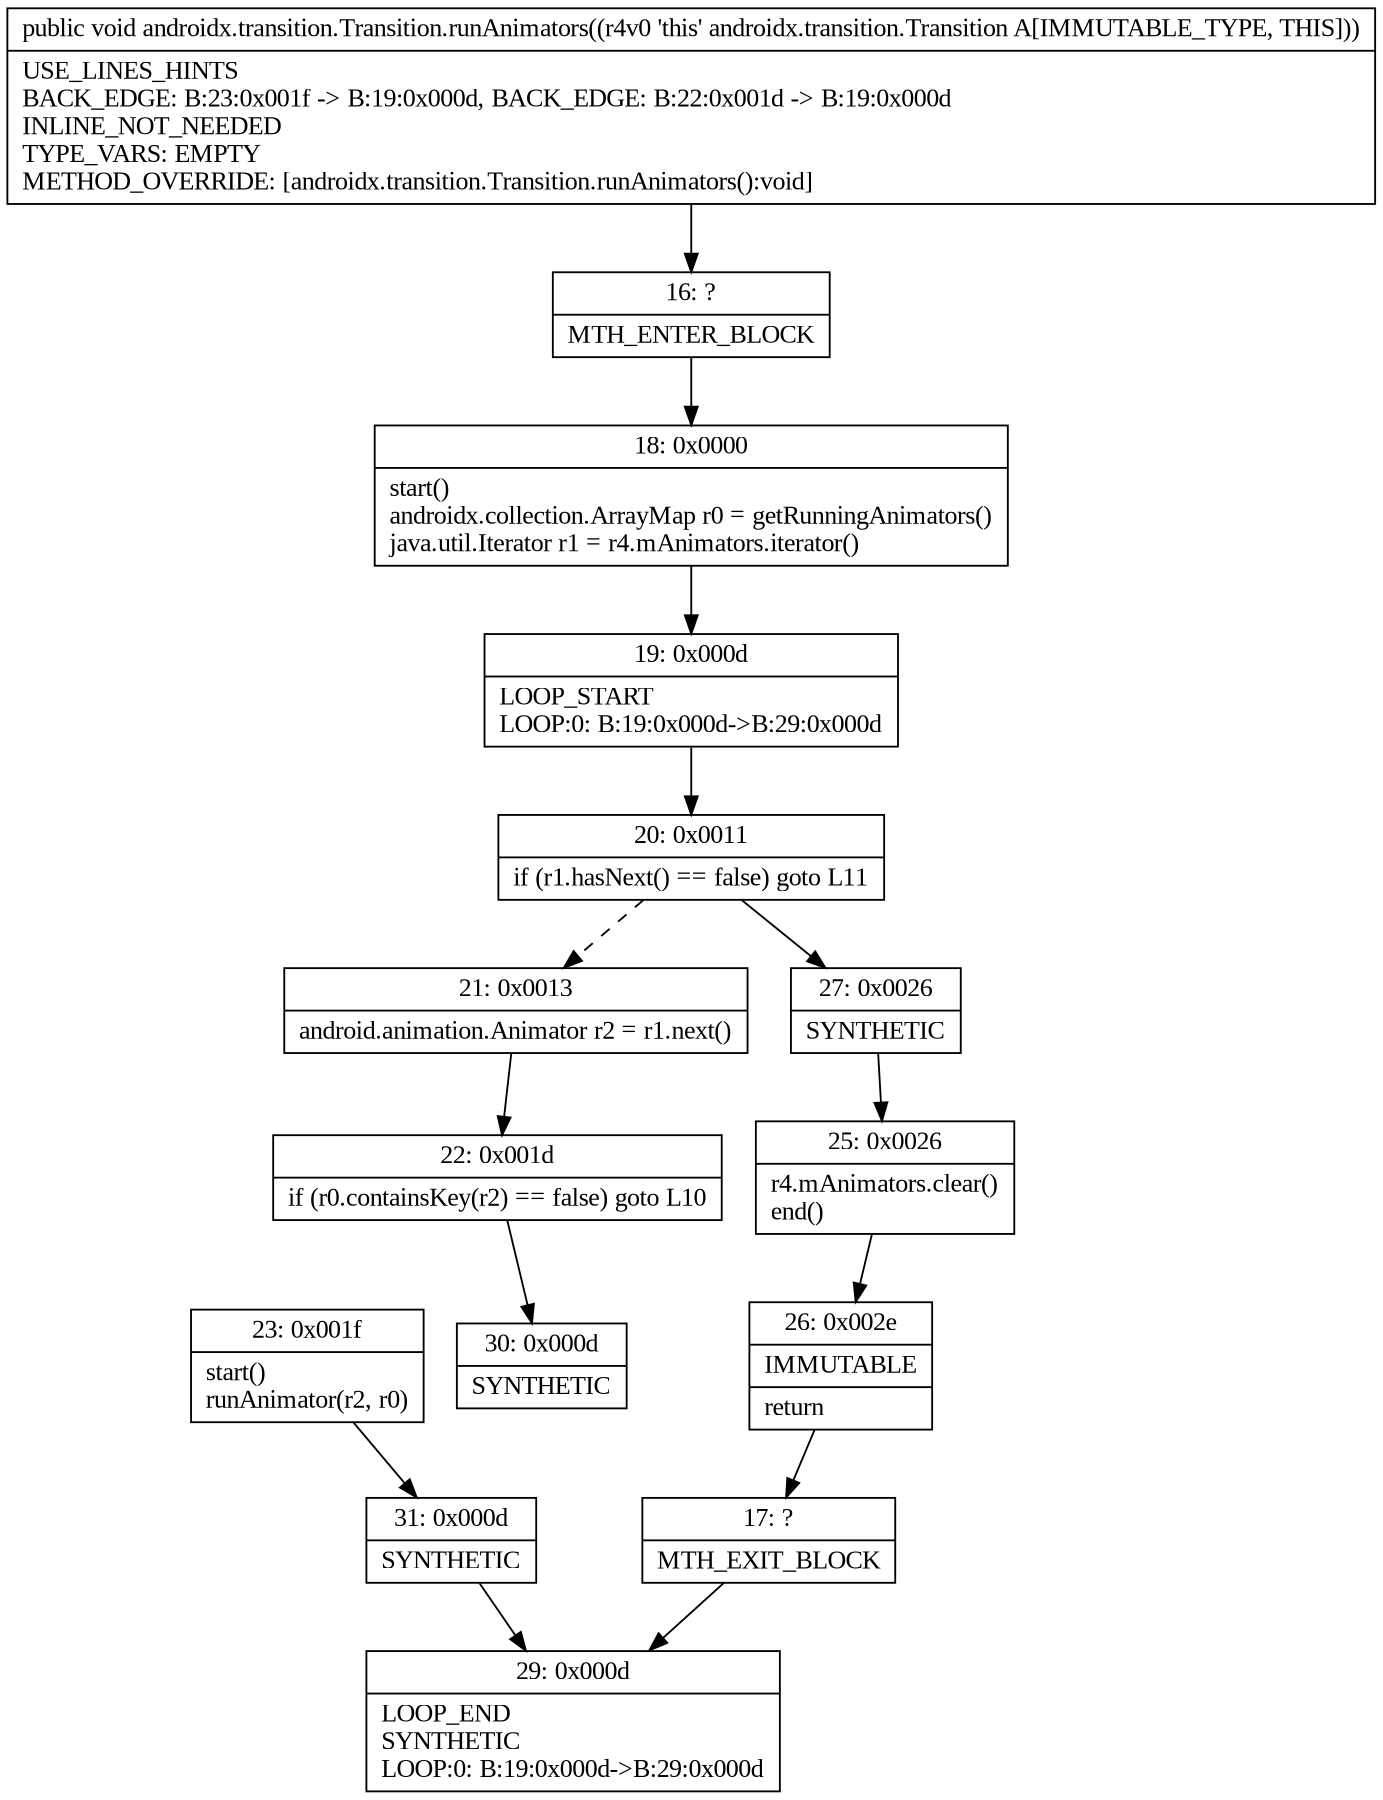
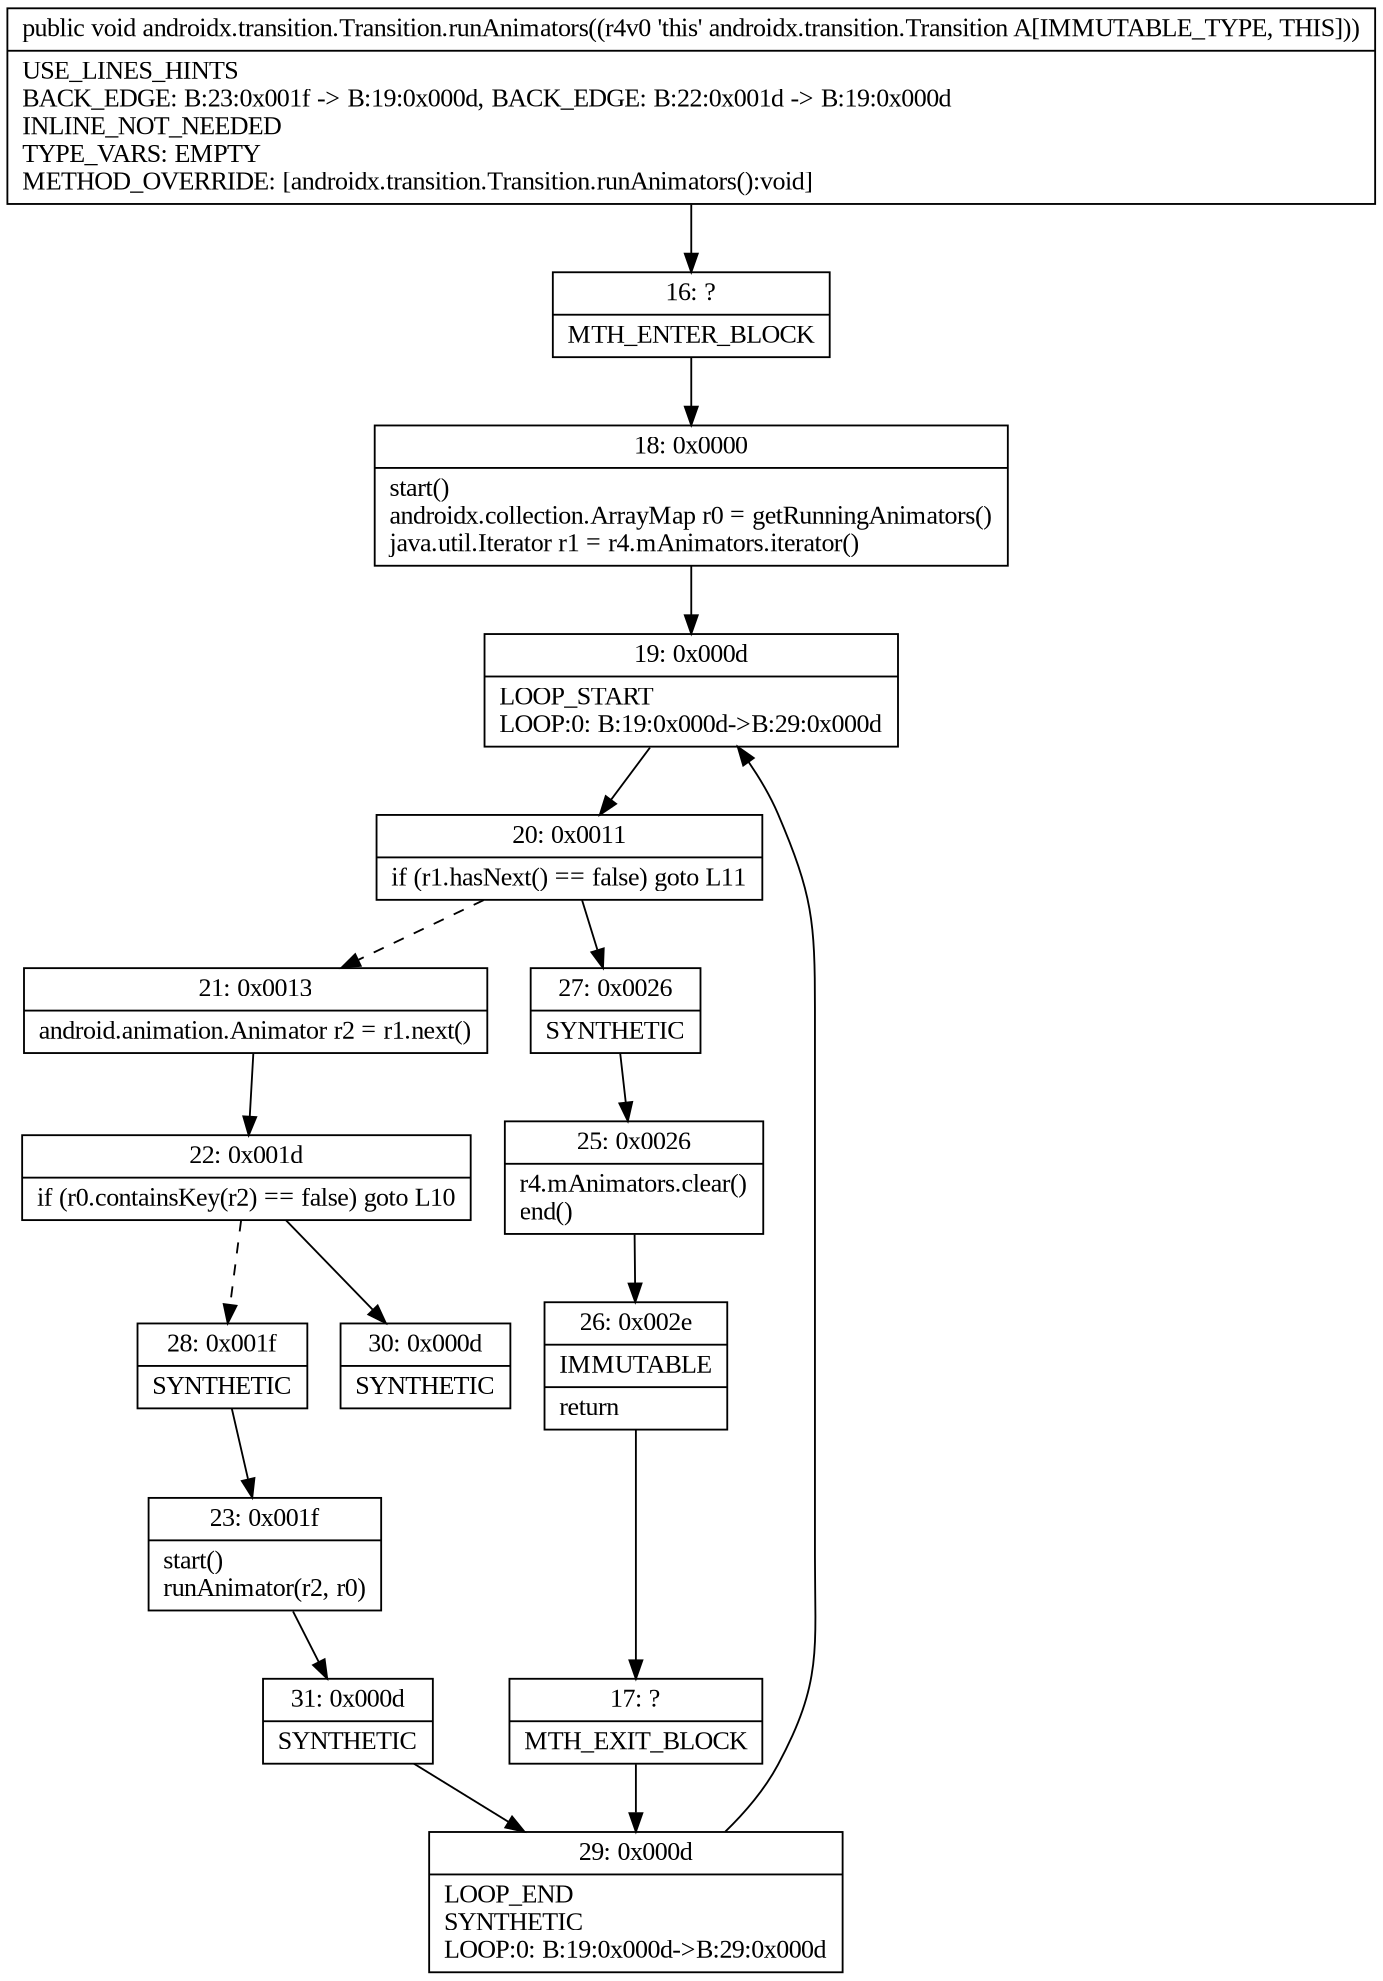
  digraph {
    fontname="Liberation Serif"
    node [fontname="Liberation Serif" shape=record]
    edge [fontname="Liberation Serif"]
    n1 [label="{16\:\ ?|MTH_ENTER_BLOCK\l}"]
    n2 [label="{18\:\ 0x0000|start()\landroidx.collection.ArrayMap r0 = getRunningAnimators()\ljava.util.Iterator r1 = r4.mAnimators.iterator()\l}"]
    n3 [label="{19\:\ 0x000d|LOOP_START\lLOOP:0: B:19:0x000d\-\>B:29:0x000d\l}"]
    n4 [label="{20\:\ 0x0011|if (r1.hasNext() == false) goto L11\l}"]
    n5 [label="{21\:\ 0x0013|android.animation.Animator r2 = r1.next()\l}"]
    n6 [label="{27\:\ 0x0026|SYNTHETIC\l}"]
    n7 [label="{22\:\ 0x001d|if (r0.containsKey(r2) == false) goto L10\l}"]
    n8 [label="{25\:\ 0x0026|r4.mAnimators.clear()\lend()\l}"]
+   n9 [label="{28\:\ 0x001f|SYNTHETIC\l}"]
    n10 [label="{30\:\ 0x000d|SYNTHETIC\l}"]
    n11 [label="{23\:\ 0x001f|start()\lrunAnimator(r2, r0)\l}"]
    n12 [label="{31\:\ 0x000d|SYNTHETIC\l}"]
    n13 [label="{29\:\ 0x000d|LOOP_END\lSYNTHETIC\lLOOP:0: B:19:0x000d\-\>B:29:0x000d\l}"]
    n14 [label="{26\:\ 0x002e|IMMUTABLE\l|return\l}"]
    n15 [label="{17\:\ ?|MTH_EXIT_BLOCK\l}"]
    n16 [label="{public void androidx.transition.Transition.runAnimators((r4v0 'this' androidx.transition.Transition A[IMMUTABLE_TYPE, THIS]))  | USE_LINES_HINTS\lBACK_EDGE: B:23:0x001f \-\> B:19:0x000d, BACK_EDGE: B:22:0x001d \-\> B:19:0x000d\lINLINE_NOT_NEEDED\lTYPE_VARS: EMPTY\lMETHOD_OVERRIDE: [androidx.transition.Transition.runAnimators():void]\l}"]
    n1 -> n2
    n2 -> n3
    n3 -> n4
    n4 -> n5 [style=dashed]
    n4 -> n6
    n5 -> n7
    n6 -> n8
+   n7 -> n9 [style=dashed]
    n7 -> n10
    n8 -> n14
+   n9 -> n11
    n11 -> n12
    n12 -> n13
+   n13 -> n3
    n14 -> n15
    n15 -> n13
    n16 -> n1
  }
